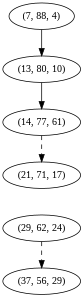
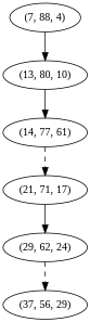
  digraph {
    fontname="Liberation Serif"
    node [fontname="Liberation Serif"]
    edge [fontname="Liberation Serif" style=solid]
    "(7, 88, 4)"
    "(13, 80, 10)"
    n3 [label="(14, 77, 61)"]
    "(21, 71, 17)"
    "(29, 62, 24)"
    "(37, 56, 29)"
    "(7, 88, 4)" -> "(13, 80, 10)"
    "(13, 80, 10)" -> n3
    n3 -> "(21, 71, 17)" [style=dashed]
+   "(21, 71, 17)" -> "(29, 62, 24)"
    "(29, 62, 24)" -> "(37, 56, 29)" [style=dashed]
  }
